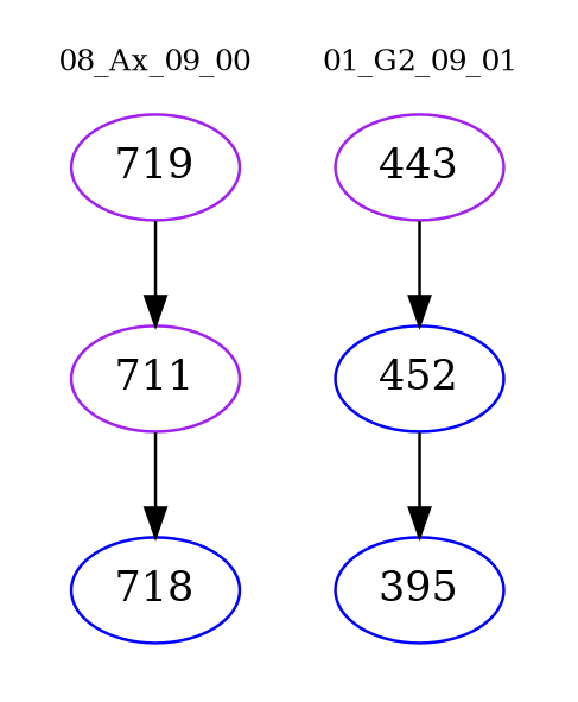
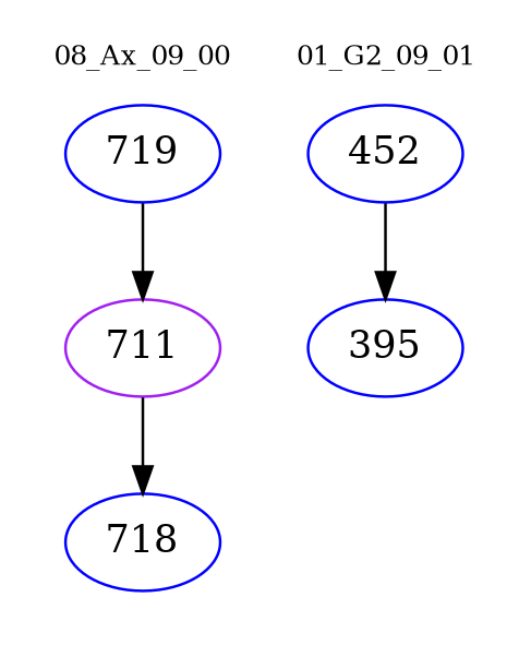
  digraph {
    fontname="DejaVu Serif"
    node [color=blue fontname="DejaVu Serif"]
    edge [color=black fontname="DejaVu Serif"]
-   n1 [color=purple label=719]
+   n1 [label=719]
    n2 [color=purple label=711]
    n3 [label=718]
-   n4 [color=purple label=443]
    n5 [label=452]
    n6 [label=395]
    subgraph cluster_1 {
      color=white
      fontsize=10
      label="08_Ax_09_00"
      n1
      n2
      n3
    }
    subgraph cluster_2 {
      color=white
      fontsize=10
      label="01_G2_09_01"
-     n4
      n5
      n6
    }
    n1 -> n2
    n2 -> n3
-   n4 -> n5
    n5 -> n6
  }
